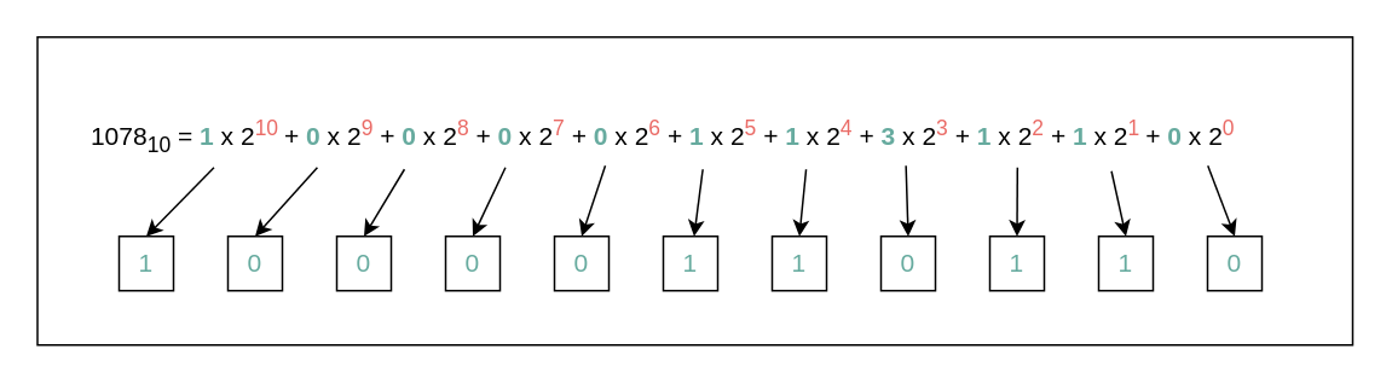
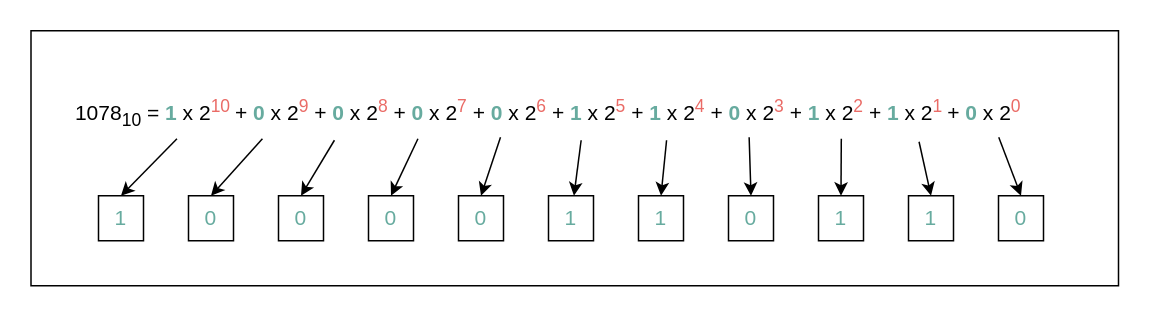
  <mxCell id="0" />
  <mxCell id="1" parent="0" />
  <mxCell id="2" value="" style="rounded=0;whiteSpace=wrap;html=1;labelBackgroundColor=none;fontSize=14;fontColor=#67AB9F;" vertex="1" parent="1"><mxGeometry x="20" y="20" width="725" height="170" as="geometry" /></mxCell>
- <mxCell id="3" value="&lt;font style=&quot;font-size: 14px;&quot;&gt;1078&lt;sub&gt;10&lt;/sub&gt; = &lt;b&gt;&lt;font style=&quot;font-size: 14px;&quot; color=&quot;#67AB9F&quot;&gt;1&lt;/font&gt;&lt;/b&gt; x 2&lt;sup&gt;&lt;font color=&quot;#EA6B66&quot;&gt;10&lt;/font&gt; &lt;/sup&gt;+ &lt;b&gt;&lt;font style=&quot;font-size: 14px;&quot; color=&quot;#67AB9F&quot;&gt;0&lt;/font&gt;&lt;/b&gt; x 2&lt;font color=&quot;#EA6B66&quot;&gt;&lt;sup&gt;9&lt;/sup&gt;&lt;/font&gt; + &lt;font style=&quot;font-size: 14px;&quot; color=&quot;#67AB9F&quot;&gt;&lt;b&gt;0&lt;/b&gt;&lt;/font&gt; x 2&lt;font color=&quot;#EA6B66&quot;&gt;&lt;sup&gt;8&lt;/sup&gt;&lt;/font&gt; + &lt;b&gt;&lt;font style=&quot;font-size: 14px;&quot; color=&quot;#67AB9F&quot;&gt;0&lt;/font&gt;&lt;/b&gt; x&amp;nbsp;2&lt;font color=&quot;#EA6B66&quot;&gt;&lt;sup&gt;7&lt;/sup&gt;&lt;/font&gt; + &lt;font color=&quot;#67AB9F&quot;&gt;&lt;b&gt;0&lt;/b&gt;&lt;/font&gt; x 2&lt;font color=&quot;#EA6B66&quot;&gt;&lt;sup&gt;6&lt;/sup&gt;&lt;/font&gt; + &lt;font color=&quot;#67AB9F&quot;&gt;&lt;b&gt;1&lt;/b&gt;&lt;/font&gt; x 2&lt;font color=&quot;#EA6B66&quot;&gt;&lt;sup&gt;5&lt;/sup&gt;&lt;/font&gt; + &lt;font color=&quot;#67AB9F&quot;&gt;&lt;b&gt;1&lt;/b&gt;&lt;/font&gt; x 2&lt;font color=&quot;#EA6B66&quot;&gt;&lt;sup&gt;4&lt;/sup&gt;&lt;/font&gt; + &lt;font color=&quot;#67AB9F&quot;&gt;&lt;b&gt;3&lt;/b&gt;&lt;/font&gt; x 2&lt;font color=&quot;#EA6B66&quot;&gt;&lt;sup&gt;3&lt;/sup&gt;&lt;/font&gt; + &lt;font color=&quot;#67AB9F&quot;&gt;&lt;b&gt;1&lt;/b&gt;&lt;/font&gt; x 2&lt;font color=&quot;#EA6B66&quot;&gt;&lt;sup&gt;2&lt;/sup&gt;&lt;/font&gt; + &lt;font color=&quot;#67AB9F&quot;&gt;&lt;b&gt;1&lt;/b&gt;&lt;/font&gt; x 2&lt;sup&gt;&lt;font color=&quot;#EA6B66&quot;&gt;1&lt;/font&gt; &lt;/sup&gt;+ &lt;font color=&quot;#67AB9F&quot;&gt;&lt;b&gt;0&lt;/b&gt;&lt;/font&gt; x 2&lt;font color=&quot;#EA6B66&quot;&gt;&lt;sup&gt;0&lt;/sup&gt;&lt;/font&gt;&lt;/font&gt;" style="text;html=1;strokeColor=none;fillColor=none;align=center;verticalAlign=middle;whiteSpace=wrap;rounded=0;" vertex="1" parent="1"><mxGeometry x="45" y="60" width="640" height="30" as="geometry" /></mxCell>
+ <mxCell id="3" value="&lt;font style=&quot;font-size: 14px;&quot;&gt;1078&lt;sub&gt;10&lt;/sub&gt; = &lt;b&gt;&lt;font style=&quot;font-size: 14px;&quot; color=&quot;#67AB9F&quot;&gt;1&lt;/font&gt;&lt;/b&gt; x 2&lt;sup&gt;&lt;font color=&quot;#EA6B66&quot;&gt;10&lt;/font&gt; &lt;/sup&gt;+ &lt;b&gt;&lt;font style=&quot;font-size: 14px;&quot; color=&quot;#67AB9F&quot;&gt;0&lt;/font&gt;&lt;/b&gt; x 2&lt;font color=&quot;#EA6B66&quot;&gt;&lt;sup&gt;9&lt;/sup&gt;&lt;/font&gt; + &lt;font style=&quot;font-size: 14px;&quot; color=&quot;#67AB9F&quot;&gt;&lt;b&gt;0&lt;/b&gt;&lt;/font&gt; x 2&lt;font color=&quot;#EA6B66&quot;&gt;&lt;sup&gt;8&lt;/sup&gt;&lt;/font&gt; + &lt;b&gt;&lt;font style=&quot;font-size: 14px;&quot; color=&quot;#67AB9F&quot;&gt;0&lt;/font&gt;&lt;/b&gt; x&amp;nbsp;2&lt;font color=&quot;#EA6B66&quot;&gt;&lt;sup&gt;7&lt;/sup&gt;&lt;/font&gt; + &lt;font color=&quot;#67AB9F&quot;&gt;&lt;b&gt;0&lt;/b&gt;&lt;/font&gt; x 2&lt;font color=&quot;#EA6B66&quot;&gt;&lt;sup&gt;6&lt;/sup&gt;&lt;/font&gt; + &lt;font color=&quot;#67AB9F&quot;&gt;&lt;b&gt;1&lt;/b&gt;&lt;/font&gt; x 2&lt;font color=&quot;#EA6B66&quot;&gt;&lt;sup&gt;5&lt;/sup&gt;&lt;/font&gt; + &lt;font color=&quot;#67AB9F&quot;&gt;&lt;b&gt;1&lt;/b&gt;&lt;/font&gt; x 2&lt;font color=&quot;#EA6B66&quot;&gt;&lt;sup&gt;4&lt;/sup&gt;&lt;/font&gt; + &lt;font color=&quot;#67AB9F&quot;&gt;&lt;b&gt;0&lt;/b&gt;&lt;/font&gt; x 2&lt;font color=&quot;#EA6B66&quot;&gt;&lt;sup&gt;3&lt;/sup&gt;&lt;/font&gt; + &lt;font color=&quot;#67AB9F&quot;&gt;&lt;b&gt;1&lt;/b&gt;&lt;/font&gt; x 2&lt;font color=&quot;#EA6B66&quot;&gt;&lt;sup&gt;2&lt;/sup&gt;&lt;/font&gt; + &lt;font color=&quot;#67AB9F&quot;&gt;&lt;b&gt;1&lt;/b&gt;&lt;/font&gt; x 2&lt;sup&gt;&lt;font color=&quot;#EA6B66&quot;&gt;1&lt;/font&gt; &lt;/sup&gt;+ &lt;font color=&quot;#67AB9F&quot;&gt;&lt;b&gt;0&lt;/b&gt;&lt;/font&gt; x 2&lt;font color=&quot;#EA6B66&quot;&gt;&lt;sup&gt;0&lt;/sup&gt;&lt;/font&gt;&lt;/font&gt;" style="text;html=1;strokeColor=none;fillColor=none;align=center;verticalAlign=middle;whiteSpace=wrap;rounded=0;" vertex="1" parent="1"><mxGeometry x="45" y="60" width="640" height="30" as="geometry" /></mxCell>
  <mxCell id="4" value="1" style="rounded=0;whiteSpace=wrap;html=1;labelBackgroundColor=none;fontSize=14;fontColor=#67AB9F;" vertex="1" parent="1"><mxGeometry x="65" y="130" width="30" height="30" as="geometry" /></mxCell>
  <mxCell id="5" value="0" style="rounded=0;whiteSpace=wrap;html=1;labelBackgroundColor=none;fontSize=14;fontColor=#67AB9F;" vertex="1" parent="1"><mxGeometry x="125" y="130" width="30" height="30" as="geometry" /></mxCell>
  <mxCell id="6" value="0" style="rounded=0;whiteSpace=wrap;html=1;labelBackgroundColor=none;fontSize=14;fontColor=#67AB9F;" vertex="1" parent="1"><mxGeometry x="185" y="130" width="30" height="30" as="geometry" /></mxCell>
  <mxCell id="7" value="0" style="rounded=0;whiteSpace=wrap;html=1;labelBackgroundColor=none;fontSize=14;fontColor=#67AB9F;" vertex="1" parent="1"><mxGeometry x="245" y="130" width="30" height="30" as="geometry" /></mxCell>
  <mxCell id="8" value="0" style="rounded=0;whiteSpace=wrap;html=1;labelBackgroundColor=none;fontSize=14;fontColor=#67AB9F;" vertex="1" parent="1"><mxGeometry x="305" y="130" width="30" height="30" as="geometry" /></mxCell>
  <mxCell id="9" value="1" style="rounded=0;whiteSpace=wrap;html=1;labelBackgroundColor=none;fontSize=14;fontColor=#67AB9F;" vertex="1" parent="1"><mxGeometry x="365" y="130" width="30" height="30" as="geometry" /></mxCell>
  <mxCell id="10" value="1" style="rounded=0;whiteSpace=wrap;html=1;labelBackgroundColor=none;fontSize=14;fontColor=#67AB9F;" vertex="1" parent="1"><mxGeometry x="425" y="130" width="30" height="30" as="geometry" /></mxCell>
  <mxCell id="11" value="0" style="rounded=0;whiteSpace=wrap;html=1;labelBackgroundColor=none;fontSize=14;fontColor=#67AB9F;" vertex="1" parent="1"><mxGeometry x="485" y="130" width="30" height="30" as="geometry" /></mxCell>
  <mxCell id="12" value="1" style="rounded=0;whiteSpace=wrap;html=1;labelBackgroundColor=none;fontSize=14;fontColor=#67AB9F;" vertex="1" parent="1"><mxGeometry x="545" y="130" width="30" height="30" as="geometry" /></mxCell>
  <mxCell id="13" value="1" style="rounded=0;whiteSpace=wrap;html=1;labelBackgroundColor=none;fontSize=14;fontColor=#67AB9F;" vertex="1" parent="1"><mxGeometry x="605" y="130" width="30" height="30" as="geometry" /></mxCell>
  <mxCell id="14" value="0" style="rounded=0;whiteSpace=wrap;html=1;labelBackgroundColor=none;fontSize=14;fontColor=#67AB9F;" vertex="1" parent="1"><mxGeometry x="665" y="130" width="30" height="30" as="geometry" /></mxCell>
  <mxCell id="15" value="" style="endArrow=classic;html=1;rounded=0;fontSize=14;fontColor=#67AB9F;exitX=0.113;exitY=1.067;exitDx=0;exitDy=0;exitPerimeter=0;entryX=0.5;entryY=0;entryDx=0;entryDy=0;" edge="1" parent="1" source="3" target="4"><mxGeometry width="50" height="50" relative="1" as="geometry"><mxPoint x="275" y="330" as="sourcePoint" /><mxPoint x="325" y="280" as="targetPoint" /></mxGeometry></mxCell>
  <mxCell id="16" value="" style="endArrow=classic;html=1;rounded=0;fontSize=14;fontColor=#67AB9F;exitX=0.202;exitY=1.067;exitDx=0;exitDy=0;exitPerimeter=0;entryX=0.5;entryY=0;entryDx=0;entryDy=0;" edge="1" parent="1" source="3" target="5"><mxGeometry width="50" height="50" relative="1" as="geometry"><mxPoint x="275" y="330" as="sourcePoint" /><mxPoint x="325" y="280" as="targetPoint" /></mxGeometry></mxCell>
  <mxCell id="17" value="" style="endArrow=classic;html=1;rounded=0;fontSize=14;fontColor=#67AB9F;exitX=0.277;exitY=1.1;exitDx=0;exitDy=0;exitPerimeter=0;entryX=0.5;entryY=0;entryDx=0;entryDy=0;" edge="1" parent="1" source="3" target="6"><mxGeometry width="50" height="50" relative="1" as="geometry"><mxPoint x="275" y="-90" as="sourcePoint" /><mxPoint x="325" y="-140" as="targetPoint" /></mxGeometry></mxCell>
  <mxCell id="18" value="" style="endArrow=classic;html=1;rounded=0;fontSize=14;fontColor=#67AB9F;exitX=0.364;exitY=1.067;exitDx=0;exitDy=0;exitPerimeter=0;entryX=0.5;entryY=0;entryDx=0;entryDy=0;" edge="1" parent="1" source="3" target="7"><mxGeometry width="50" height="50" relative="1" as="geometry"><mxPoint x="275" y="100" as="sourcePoint" /><mxPoint x="325" y="50" as="targetPoint" /></mxGeometry></mxCell>
  <mxCell id="19" value="" style="endArrow=classic;html=1;rounded=0;fontSize=14;fontColor=#67AB9F;exitX=0.45;exitY=1.033;exitDx=0;exitDy=0;exitPerimeter=0;entryX=0.5;entryY=0;entryDx=0;entryDy=0;" edge="1" parent="1" source="3" target="8"><mxGeometry width="50" height="50" relative="1" as="geometry"><mxPoint x="275" y="100" as="sourcePoint" /><mxPoint x="325" y="50" as="targetPoint" /></mxGeometry></mxCell>
  <mxCell id="20" value="" style="endArrow=classic;html=1;rounded=0;fontSize=14;fontColor=#67AB9F;exitX=0.534;exitY=1.1;exitDx=0;exitDy=0;exitPerimeter=0;" edge="1" parent="1" source="3" target="9"><mxGeometry width="50" height="50" relative="1" as="geometry"><mxPoint x="275" y="100" as="sourcePoint" /><mxPoint x="325" y="50" as="targetPoint" /></mxGeometry></mxCell>
  <mxCell id="21" value="" style="endArrow=classic;html=1;rounded=0;fontSize=14;fontColor=#67AB9F;exitX=0.623;exitY=1.1;exitDx=0;exitDy=0;exitPerimeter=0;entryX=0.5;entryY=0;entryDx=0;entryDy=0;" edge="1" parent="1" source="3" target="10"><mxGeometry width="50" height="50" relative="1" as="geometry"><mxPoint x="275" y="100" as="sourcePoint" /><mxPoint x="325" y="50" as="targetPoint" /></mxGeometry></mxCell>
  <mxCell id="22" value="" style="endArrow=classic;html=1;rounded=0;fontSize=14;fontColor=#67AB9F;exitX=0.709;exitY=1.033;exitDx=0;exitDy=0;exitPerimeter=0;entryX=0.5;entryY=0;entryDx=0;entryDy=0;" edge="1" parent="1" source="3" target="11"><mxGeometry width="50" height="50" relative="1" as="geometry"><mxPoint x="275" y="100" as="sourcePoint" /><mxPoint x="325" y="50" as="targetPoint" /></mxGeometry></mxCell>
  <mxCell id="23" value="" style="endArrow=classic;html=1;rounded=0;fontSize=14;fontColor=#67AB9F;exitX=0.805;exitY=1.067;exitDx=0;exitDy=0;exitPerimeter=0;entryX=0.5;entryY=0;entryDx=0;entryDy=0;" edge="1" parent="1" source="3" target="12"><mxGeometry width="50" height="50" relative="1" as="geometry"><mxPoint x="275" y="100" as="sourcePoint" /><mxPoint x="325" y="50" as="targetPoint" /></mxGeometry></mxCell>
  <mxCell id="24" value="" style="endArrow=classic;html=1;rounded=0;fontSize=14;fontColor=#67AB9F;exitX=0.886;exitY=1.133;exitDx=0;exitDy=0;exitPerimeter=0;entryX=0.5;entryY=0;entryDx=0;entryDy=0;" edge="1" parent="1" source="3" target="13"><mxGeometry width="50" height="50" relative="1" as="geometry"><mxPoint x="275" y="100" as="sourcePoint" /><mxPoint x="325" y="50" as="targetPoint" /></mxGeometry></mxCell>
  <mxCell id="25" value="" style="endArrow=classic;html=1;rounded=0;fontSize=14;fontColor=#67AB9F;exitX=0.969;exitY=1.033;exitDx=0;exitDy=0;exitPerimeter=0;entryX=0.5;entryY=0;entryDx=0;entryDy=0;" edge="1" parent="1" source="3" target="14"><mxGeometry width="50" height="50" relative="1" as="geometry"><mxPoint x="275" y="100" as="sourcePoint" /><mxPoint x="325" y="50" as="targetPoint" /></mxGeometry></mxCell>
